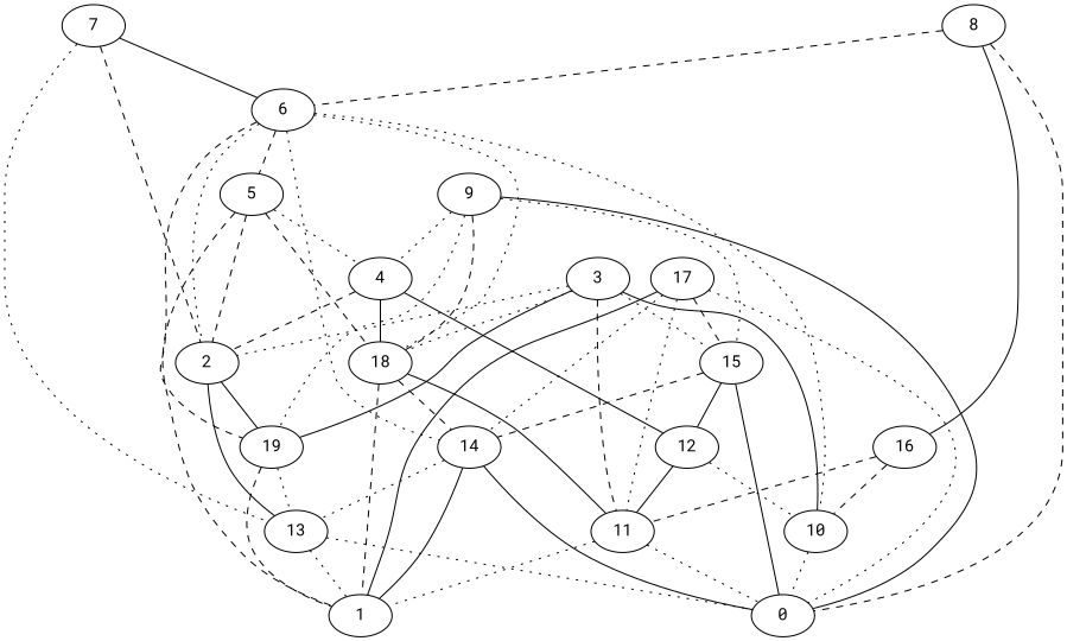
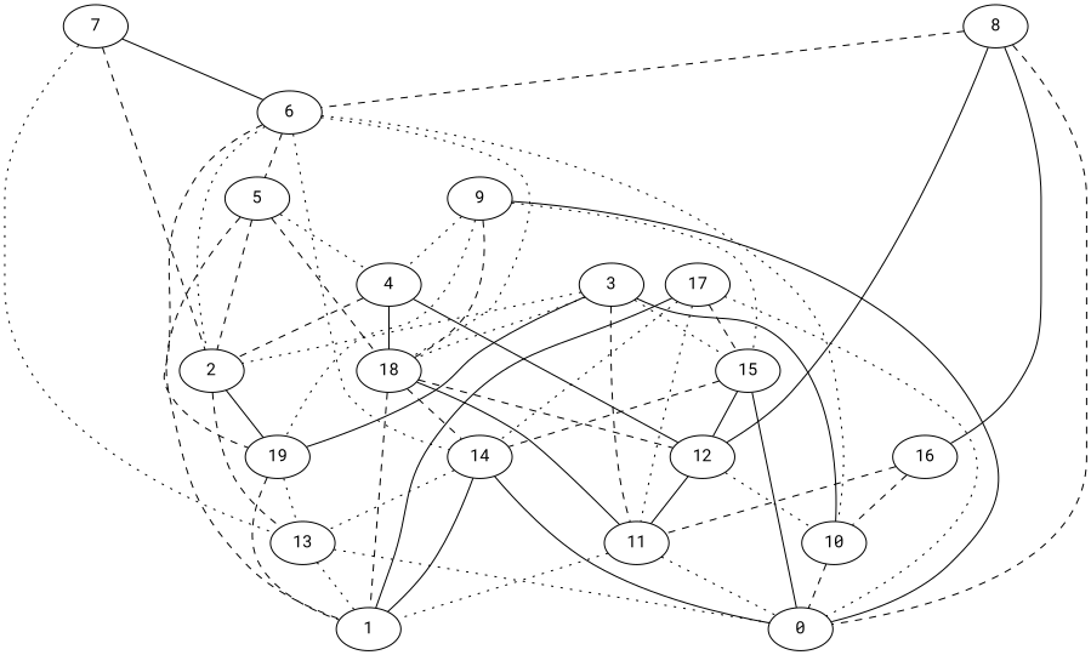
  digraph {
    fontname="Roboto Mono"
    node [fontname="Roboto Mono"]
    edge [color=black dir=none fontname="Roboto Mono" style=dotted]
    2
    19
    18
    13
    17
    1
    14
    12
    11
    0
    15
    10
    8
    6
    16
    5
    4
    7
    9
    3
    subgraph sub_1 {
      2
      19
      18
      13
      17
      1
      14
      12
      11
      0
      15
      10
      8
      6
      16
      5
      4
      7
      9
      3
    }
    2 -> 19 [style=solid]
-   2 -> 13 [style=solid]
+   2 -> 13 [style=dashed]
    19 -> 13
    19 -> 1 [style=dashed]
    18 -> 1 [style=dashed]
    18 -> 14 [style=dashed]
+   18 -> 12 [style=dashed]
    18 -> 11 [style=solid]
    13 -> 1
    13 -> 0
    17 -> 1 [style=solid]
    17 -> 14
    17 -> 11
    17 -> 0
    17 -> 15 [style=dashed]
    14 -> 13
    14 -> 1 [style=solid]
    14 -> 0 [style=solid]
    12 -> 11 [style=solid]
    12 -> 10
    11 -> 1
    11 -> 0
    15 -> 14 [style=dashed]
    15 -> 12 [style=solid]
    15 -> 0 [style=solid]
-   10 -> 0
+   10 -> 0 [style=dashed]
+   8 -> 12 [style=solid]
    8 -> 0 [style=dashed]
    8 -> 6 [style=dashed]
    8 -> 16 [style=solid]
    6 -> 2
    6 -> 19 [style=dashed]
    6 -> 18
    6 -> 14
    6 -> 10
    6 -> 5 [style=dashed]
    16 -> 11 [style=dashed]
    16 -> 10 [style=dashed]
    5 -> 2 [style=dashed]
    5 -> 18 [style=dashed]
    5 -> 1 [style=dashed]
    5 -> 4
    4 -> 2 [style=dashed]
    4 -> 18 [style=solid]
    4 -> 12 [style=solid]
    7 -> 2 [style=dashed]
    7 -> 13
    7 -> 6 [style=solid]
    9 -> 19
    9 -> 18 [style=dashed]
    9 -> 0 [style=solid]
    9 -> 15
    9 -> 4
    3 -> 2
    3 -> 19 [style=solid]
    3 -> 18
    3 -> 11 [style=dashed]
    3 -> 15
    3 -> 10 [style=solid]
  }
